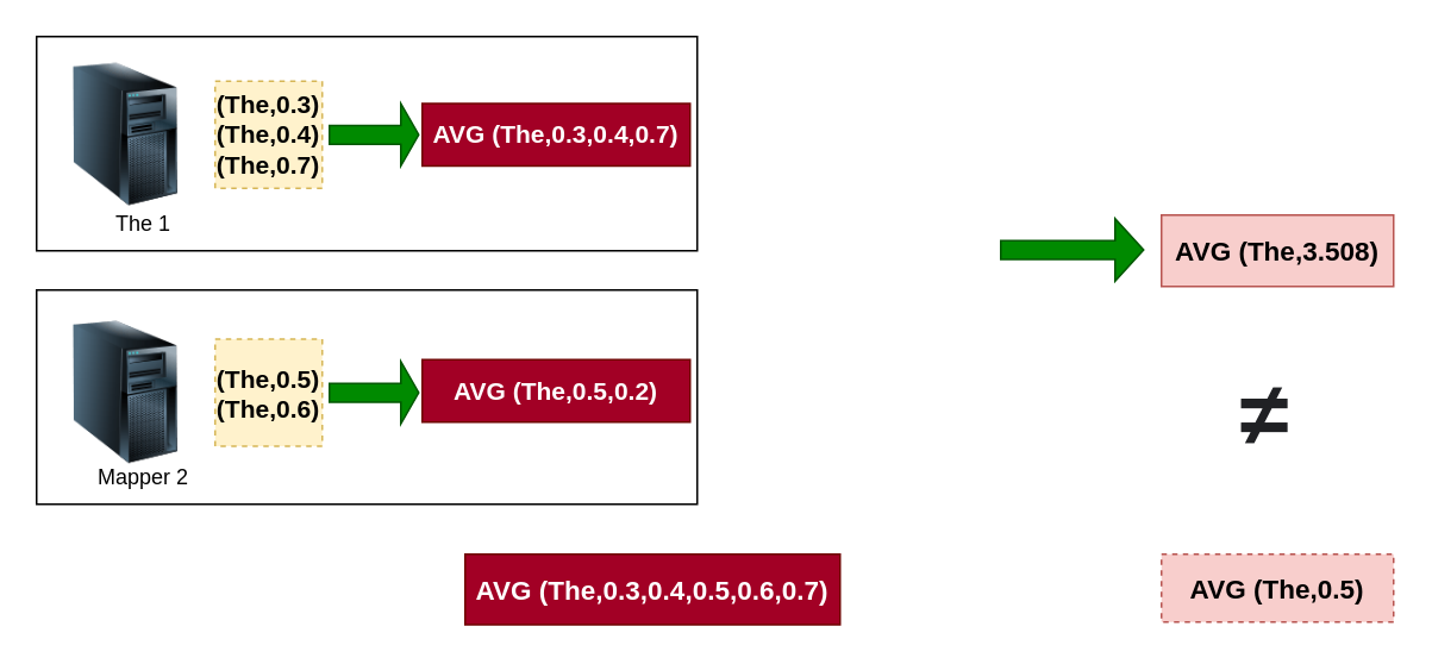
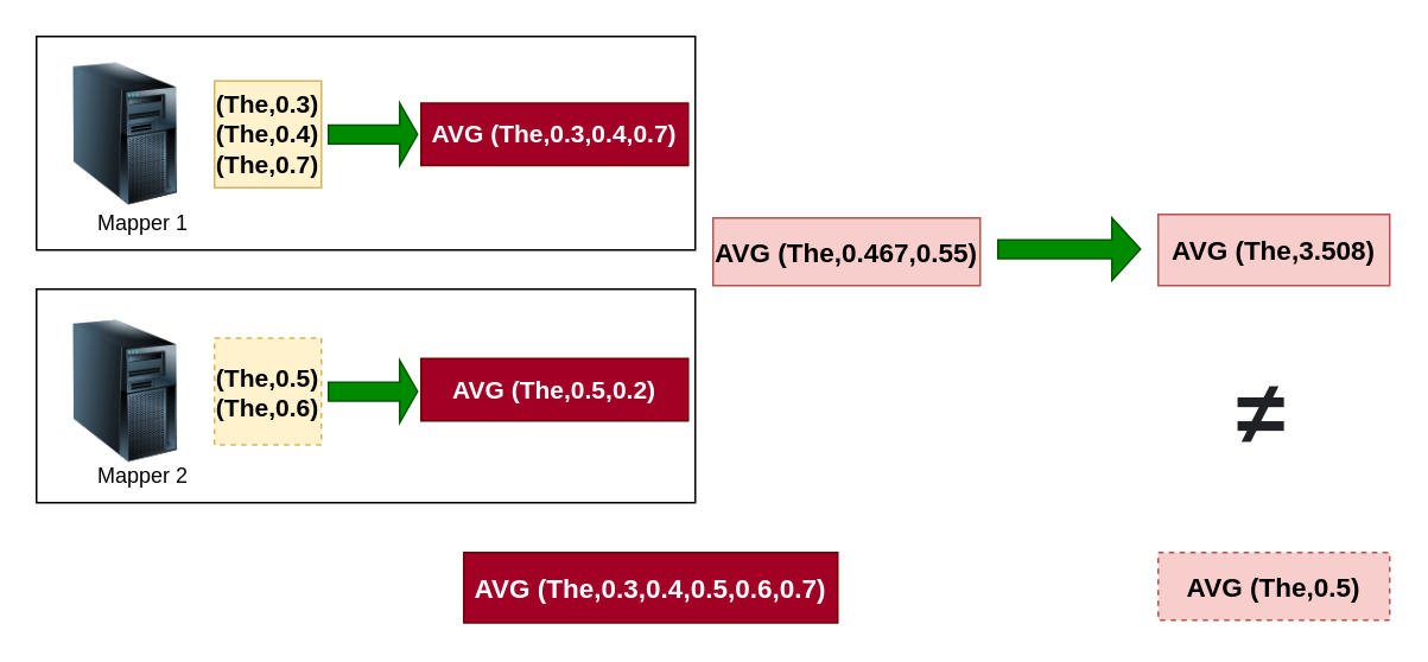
  <mxCell id="0" />
  <mxCell id="1" parent="0" />
  <mxCell id="2" value="" style="rounded=0;whiteSpace=wrap;html=1;" vertex="1" parent="1"><mxGeometry x="20" y="20" width="370" height="120" as="geometry" /></mxCell>
  <mxCell id="3" value="" style="image;html=1;image=img/lib/clip_art/computers/Server_Tower_128x128.png" vertex="1" parent="1"><mxGeometry x="30" y="35" width="80" height="80" as="geometry" /></mxCell>
  <mxCell id="4" value="" style="rounded=0;whiteSpace=wrap;html=1;" vertex="1" parent="1"><mxGeometry x="20" y="162" width="370" height="120" as="geometry" /></mxCell>
  <mxCell id="5" value="" style="image;html=1;image=img/lib/clip_art/computers/Server_Tower_128x128.png" vertex="1" parent="1"><mxGeometry x="30" y="179.5" width="80" height="80" as="geometry" /></mxCell>
- <mxCell id="6" value="&lt;b style=&quot;font-size: 14px&quot;&gt;(The,0.3)&lt;br&gt;(The,&lt;/b&gt;&lt;b style=&quot;font-size: 14px&quot;&gt;0.4&lt;/b&gt;&lt;b style=&quot;font-size: 14px&quot;&gt;)&lt;br&gt;(The,&lt;/b&gt;&lt;b style=&quot;font-size: 14px&quot;&gt;0.7&lt;/b&gt;&lt;b style=&quot;font-size: 14px&quot;&gt;)&lt;/b&gt;" style="rounded=0;whiteSpace=wrap;html=1;fillColor=#fff2cc;strokeColor=#d6b656;dashed=1;" vertex="1" parent="1"><mxGeometry x="120" y="45" width="60" height="60" as="geometry" /></mxCell>
+ <mxCell id="6" value="&lt;b style=&quot;font-size: 14px&quot;&gt;(The,0.3)&lt;br&gt;(The,&lt;/b&gt;&lt;b style=&quot;font-size: 14px&quot;&gt;0.4&lt;/b&gt;&lt;b style=&quot;font-size: 14px&quot;&gt;)&lt;br&gt;(The,&lt;/b&gt;&lt;b style=&quot;font-size: 14px&quot;&gt;0.7&lt;/b&gt;&lt;b style=&quot;font-size: 14px&quot;&gt;)&lt;/b&gt;" style="rounded=0;whiteSpace=wrap;html=1;fillColor=#fff2cc;strokeColor=#d6b656;" vertex="1" parent="1"><mxGeometry x="120" y="45" width="60" height="60" as="geometry" /></mxCell>
  <mxCell id="7" value="&lt;b style=&quot;font-size: 14px;&quot;&gt;&lt;font style=&quot;font-size: 14px;&quot;&gt;AVG (The,0.3,0.4,0.7)&lt;/font&gt;&lt;/b&gt;" style="rounded=0;whiteSpace=wrap;html=1;fillColor=#a20025;strokeColor=#6F0000;fontColor=#ffffff;fontSize=14;" vertex="1" parent="1"><mxGeometry x="236" y="57.5" width="150" height="35" as="geometry" /></mxCell>
  <mxCell id="8" value="&lt;b style=&quot;font-size: 14px&quot;&gt;(The,0.5)&lt;br&gt;(The,0.6)&lt;br&gt;&lt;/b&gt;" style="rounded=0;whiteSpace=wrap;html=1;fillColor=#fff2cc;strokeColor=#d6b656;dashed=1;" vertex="1" parent="1"><mxGeometry x="120" y="189.5" width="60" height="60" as="geometry" /></mxCell>
  <mxCell id="9" value="" style="shape=singleArrow;whiteSpace=wrap;html=1;fillColor=#008a00;strokeColor=#005700;fontColor=#ffffff;" vertex="1" parent="1"><mxGeometry x="184" y="57.5" width="50" height="35" as="geometry" /></mxCell>
+ <mxCell id="10" value="&lt;b&gt;&lt;font style=&quot;font-size: 15px&quot;&gt;AVG (The,0.467,0.55)&lt;/font&gt;&lt;/b&gt;" style="rounded=0;whiteSpace=wrap;html=1;fillColor=#f8cecc;strokeColor=#b85450;" vertex="1" parent="1"><mxGeometry x="400" y="122" width="150" height="38" as="geometry" /></mxCell>
  <mxCell id="11" value="" style="shape=singleArrow;whiteSpace=wrap;html=1;fillColor=#008a00;strokeColor=#005700;fontColor=#ffffff;" vertex="1" parent="1"><mxGeometry x="560" y="122" width="80" height="35" as="geometry" /></mxCell>
  <mxCell id="12" value="&lt;b&gt;&lt;font style=&quot;font-size: 15px&quot;&gt;AVG (The,3.508)&lt;/font&gt;&lt;/b&gt;" style="rounded=0;whiteSpace=wrap;html=1;fillColor=#f8cecc;strokeColor=#b85450;" vertex="1" parent="1"><mxGeometry x="650" y="120" width="130" height="40" as="geometry" /></mxCell>
- <mxCell id="13" value="The 1" style="text;html=1;strokeColor=none;fillColor=none;align=center;verticalAlign=middle;whiteSpace=wrap;rounded=0;" vertex="1" parent="1"><mxGeometry x="50" y="115" width="60" height="20" as="geometry" /></mxCell>
+ <mxCell id="13" value="Mapper 1" style="text;html=1;strokeColor=none;fillColor=none;align=center;verticalAlign=middle;whiteSpace=wrap;rounded=0;" vertex="1" parent="1"><mxGeometry x="50" y="115" width="60" height="20" as="geometry" /></mxCell>
  <mxCell id="14" value="Mapper 2" style="text;html=1;strokeColor=none;fillColor=none;align=center;verticalAlign=middle;whiteSpace=wrap;rounded=0;" vertex="1" parent="1"><mxGeometry x="50" y="257" width="60" height="20" as="geometry" /></mxCell>
  <mxCell id="15" value="&lt;b&gt;&lt;font style=&quot;font-size: 15px&quot;&gt;AVG (The,0.3,0.4,0.5,0.6,0.7)&lt;/font&gt;&lt;/b&gt;" style="rounded=0;whiteSpace=wrap;html=1;fillColor=#a20025;strokeColor=#6F0000;fontColor=#ffffff;" vertex="1" parent="1"><mxGeometry x="260" y="310" width="210" height="39.5" as="geometry" /></mxCell>
  <mxCell id="16" value="&lt;b&gt;&lt;font style=&quot;font-size: 15px&quot;&gt;AVG (The,0.5)&lt;/font&gt;&lt;/b&gt;" style="rounded=0;whiteSpace=wrap;html=1;fillColor=#f8cecc;strokeColor=#b85450;dashed=1;" vertex="1" parent="1"><mxGeometry x="650" y="310" width="130" height="38" as="geometry" /></mxCell>
  <mxCell id="17" value="&lt;font style=&quot;font-size: 50px&quot;&gt;&lt;b style=&quot;color: rgb(32 , 33 , 36) ; font-family: &amp;#34;arial&amp;#34; , sans-serif ; text-align: left ; background-color: rgb(255 , 255 , 255)&quot;&gt;≠&lt;/b&gt;&lt;span style=&quot;color: rgb(32 , 33 , 36) ; font-family: &amp;#34;arial&amp;#34; , sans-serif ; text-align: left ; background-color: rgb(255 , 255 , 255)&quot;&gt;&amp;nbsp;&lt;/span&gt;&lt;/font&gt;" style="text;html=1;strokeColor=none;fillColor=none;align=center;verticalAlign=middle;whiteSpace=wrap;rounded=0;fontSize=53;fontColor=#FFB366;" vertex="1" parent="1"><mxGeometry x="680" y="211" width="70" height="38.5" as="geometry" /></mxCell>
  <mxCell id="18" value="" style="shape=singleArrow;whiteSpace=wrap;html=1;fillColor=#008a00;strokeColor=#005700;fontColor=#ffffff;" vertex="1" parent="1"><mxGeometry x="184" y="202" width="50" height="35" as="geometry" /></mxCell>
  <mxCell id="19" value="&lt;b style=&quot;font-size: 14px&quot;&gt;&lt;font style=&quot;font-size: 14px&quot;&gt;AVG (The,0.5,0.2)&lt;/font&gt;&lt;/b&gt;" style="rounded=0;whiteSpace=wrap;html=1;fillColor=#a20025;strokeColor=#6F0000;fontColor=#ffffff;fontSize=14;" vertex="1" parent="1"><mxGeometry x="236" y="201" width="150" height="35" as="geometry" /></mxCell>
